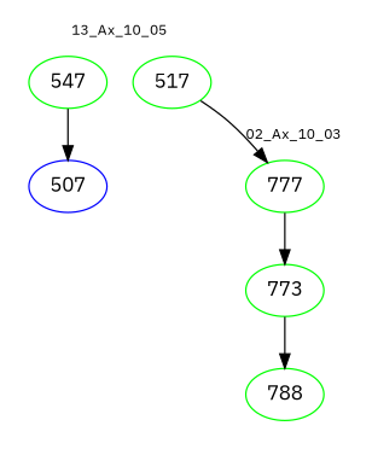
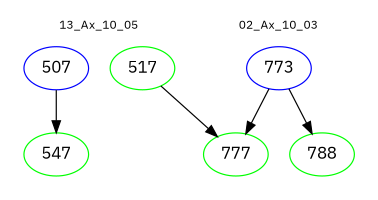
  digraph {
    fontname="IBM Plex Sans"
    node [color=green fontname="IBM Plex Sans"]
    edge [color=black fontname="IBM Plex Sans"]
    n1 [label=517]
    n2 [color=blue label=507]
    n3 [label=547]
    n4 [label=777]
-   n5 [label=773]
+   n5 [color=blue label=773]
    n6 [label=788]
    subgraph cluster_1 {
      color=white
      fontsize=10
      label="13_Ax_10_05"
      n1
      n2
      n3
    }
    subgraph cluster_2 {
      color=white
      fontsize=10
      label="02_Ax_10_03"
      n4
      n5
      n6
    }
    n1 -> n4
-   n3 -> n2
-   n4 -> n5
+   n2 -> n3
+   n5 -> n4
    n5 -> n6
  }
